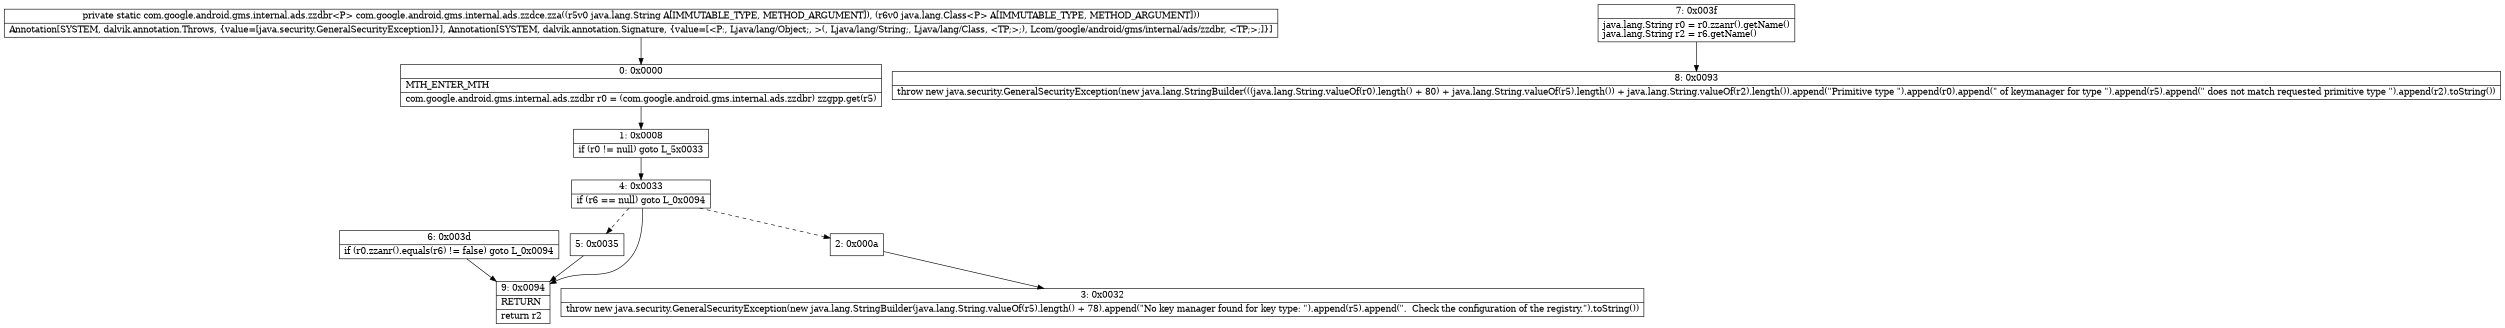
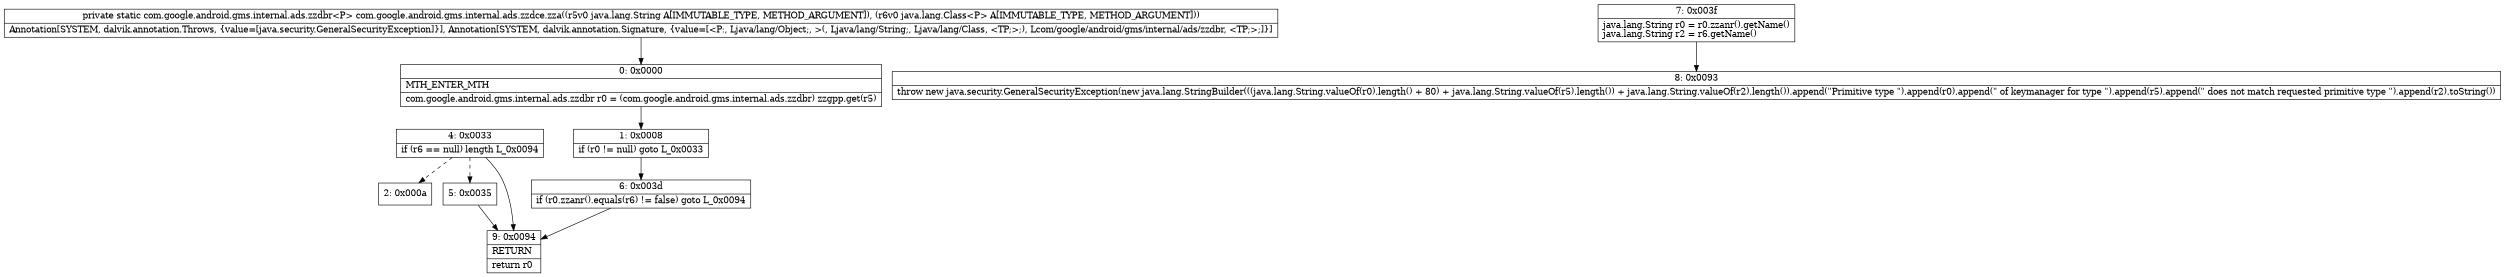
  digraph {
    node [shape=record]
    n1 [label="{0\:\ 0x0000|MTH_ENTER_MTH\l|com.google.android.gms.internal.ads.zzdbr r0 = (com.google.android.gms.internal.ads.zzdbr) zzgpp.get(r5)\l}"]
-   n2 [label="{1\:\ 0x0008|if (r0 != null) goto L_5x0033\l}"]
-   n3 [label="{4\:\ 0x0033|if (r6 == null) goto L_0x0094\l}"]
+   n2 [label="{1\:\ 0x0008|if (r0 != null) goto L_0x0033\l}"]
+   n3 [label="{4\:\ 0x0033|if (r6 == null) length L_0x0094\l}"]
    n4 [label="{2\:\ 0x000a}"]
-   n5 [label="{3\:\ 0x0032|throw new java.security.GeneralSecurityException(new java.lang.StringBuilder(java.lang.String.valueOf(r5).length() + 78).append(\"No key manager found for key type: \").append(r5).append(\".  Check the configuration of the registry.\").toString())\l}"]
    n6 [label="{5\:\ 0x0035}"]
-   n7 [label="{9\:\ 0x0094|RETURN\l|return r2\l}"]
+   n7 [label="{9\:\ 0x0094|RETURN\l|return r0\l}"]
    n8 [label="{6\:\ 0x003d|if (r0.zzanr().equals(r6) != false) goto L_0x0094\l}"]
    n9 [label="{7\:\ 0x003f|java.lang.String r0 = r0.zzanr().getName()\ljava.lang.String r2 = r6.getName()\l}"]
    n10 [label="{8\:\ 0x0093|throw new java.security.GeneralSecurityException(new java.lang.StringBuilder(((java.lang.String.valueOf(r0).length() + 80) + java.lang.String.valueOf(r5).length()) + java.lang.String.valueOf(r2).length()).append(\"Primitive type \").append(r0).append(\" of keymanager for type \").append(r5).append(\" does not match requested primitive type \").append(r2).toString())\l}"]
    n11 [label="{private static com.google.android.gms.internal.ads.zzdbr\<P\> com.google.android.gms.internal.ads.zzdce.zza((r5v0 java.lang.String A[IMMUTABLE_TYPE, METHOD_ARGUMENT]), (r6v0 java.lang.Class\<P\> A[IMMUTABLE_TYPE, METHOD_ARGUMENT]))  | Annotation[SYSTEM, dalvik.annotation.Throws, \{value=[java.security.GeneralSecurityException]\}], Annotation[SYSTEM, dalvik.annotation.Signature, \{value=[\<P:, Ljava\/lang\/Object;, \>(, Ljava\/lang\/String;, Ljava\/lang\/Class, \<TP;\>;), Lcom\/google\/android\/gms\/internal\/ads\/zzdbr, \<TP;\>;]\}]\l}"]
    n1 -> n2
-   n2 -> n3
+   n2 -> n8
    n3 -> n4 [style=dashed]
    n3 -> n6 [style=dashed]
    n3 -> n7
-   n4 -> n5
    n6 -> n7
    n8 -> n7
    n9 -> n10
    n11 -> n1
  }
